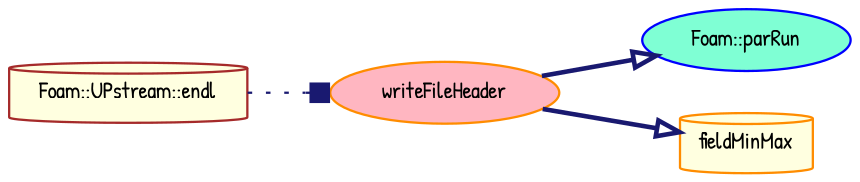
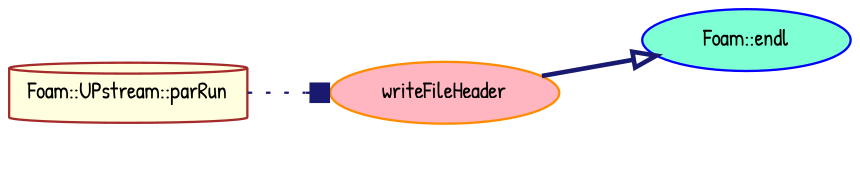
  digraph {
    fontname="Patrick Hand"
    rankdir=LR
    node [color=darkorange fillcolor=lightyellow fontname="Patrick Hand" fontsize=10 shape=ellipse style=filled]
    edge [arrowhead=onormal color=midnightblue fontname="Patrick Hand" fontsize=10 labelfontname=Helvetica labelfontsize=10 style=bold]
    n1 [fillcolor=lightpink fontcolor=black height=0.2 label=writeFileHeader width=0.4]
-   n2 [color=blue fillcolor=aquamarine height=0.2 label="Foam::parRun" width=0.4]
-   n3 [height=0.2 label=fieldMinMax shape=cylinder width=0.4]
-   n4 [color=brown height=0.2 label="Foam::UPstream::endl" shape=cylinder width=0.4]
+   n2 [color=blue fillcolor=aquamarine height=0.2 label="Foam::endl" width=0.4]
+   n4 [color=brown height=0.2 label="Foam::UPstream::parRun" shape=cylinder width=0.4]
    n1 -> n2
-   n1 -> n3
    n4 -> n1 [arrowhead=box style=dotted]
  }
